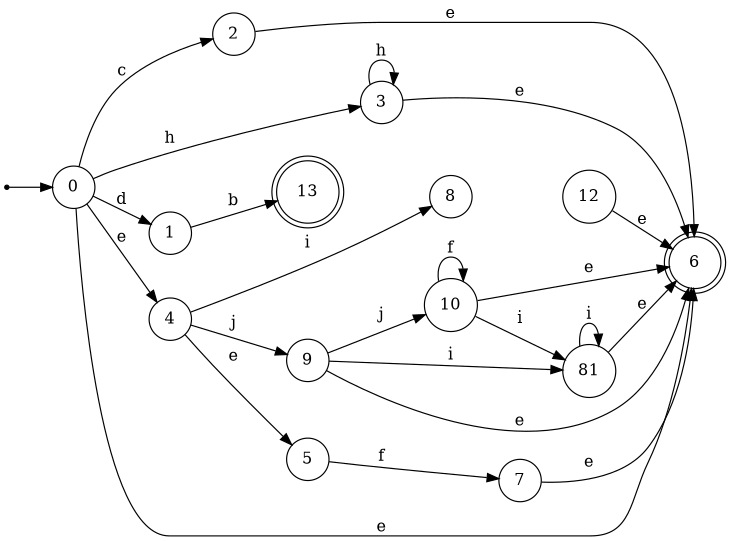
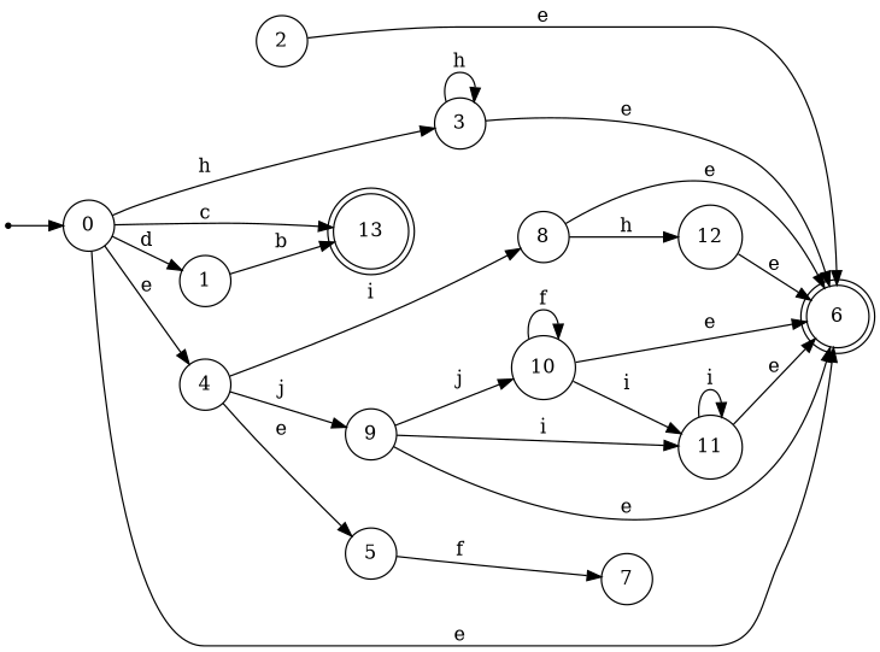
  digraph {
    rankdir=LR
    node [shape=circle]
    dummy0 [shape=point]
    0
    1
    2
    3
    4
    6 [shape=doublecircle]
    13 [shape=doublecircle]
    5
    8
    9
    7
    12
    10
-   11 [label=81]
+   11
    dummy0 -> 0
    0 -> 1 [label=d]
-   0 -> 2 [label=c]
+   0 -> 13 [label=c]
    0 -> 3 [label=h]
    0 -> 4 [label=e]
    0 -> 6 [label=e]
    1 -> 13 [label=b]
    2 -> 6 [label=e]
    3 -> 3 [label=h]
    3 -> 6 [label=e]
    4 -> 5 [label=e]
    4 -> 8 [label=i]
    4 -> 9 [label=j]
    5 -> 7 [label=f]
+   8 -> 12 [label=h]
    9 -> 6 [label=e]
    9 -> 10 [label=j]
    9 -> 11 [label=i]
-   7 -> 6 [label=e]
+   8 -> 6 [label=e]
    12 -> 6 [label=e]
    10 -> 6 [label=e]
    10 -> 10 [label=f]
    10 -> 11 [label=i]
    11 -> 6 [label=e]
    11 -> 11 [label=i]
  }
